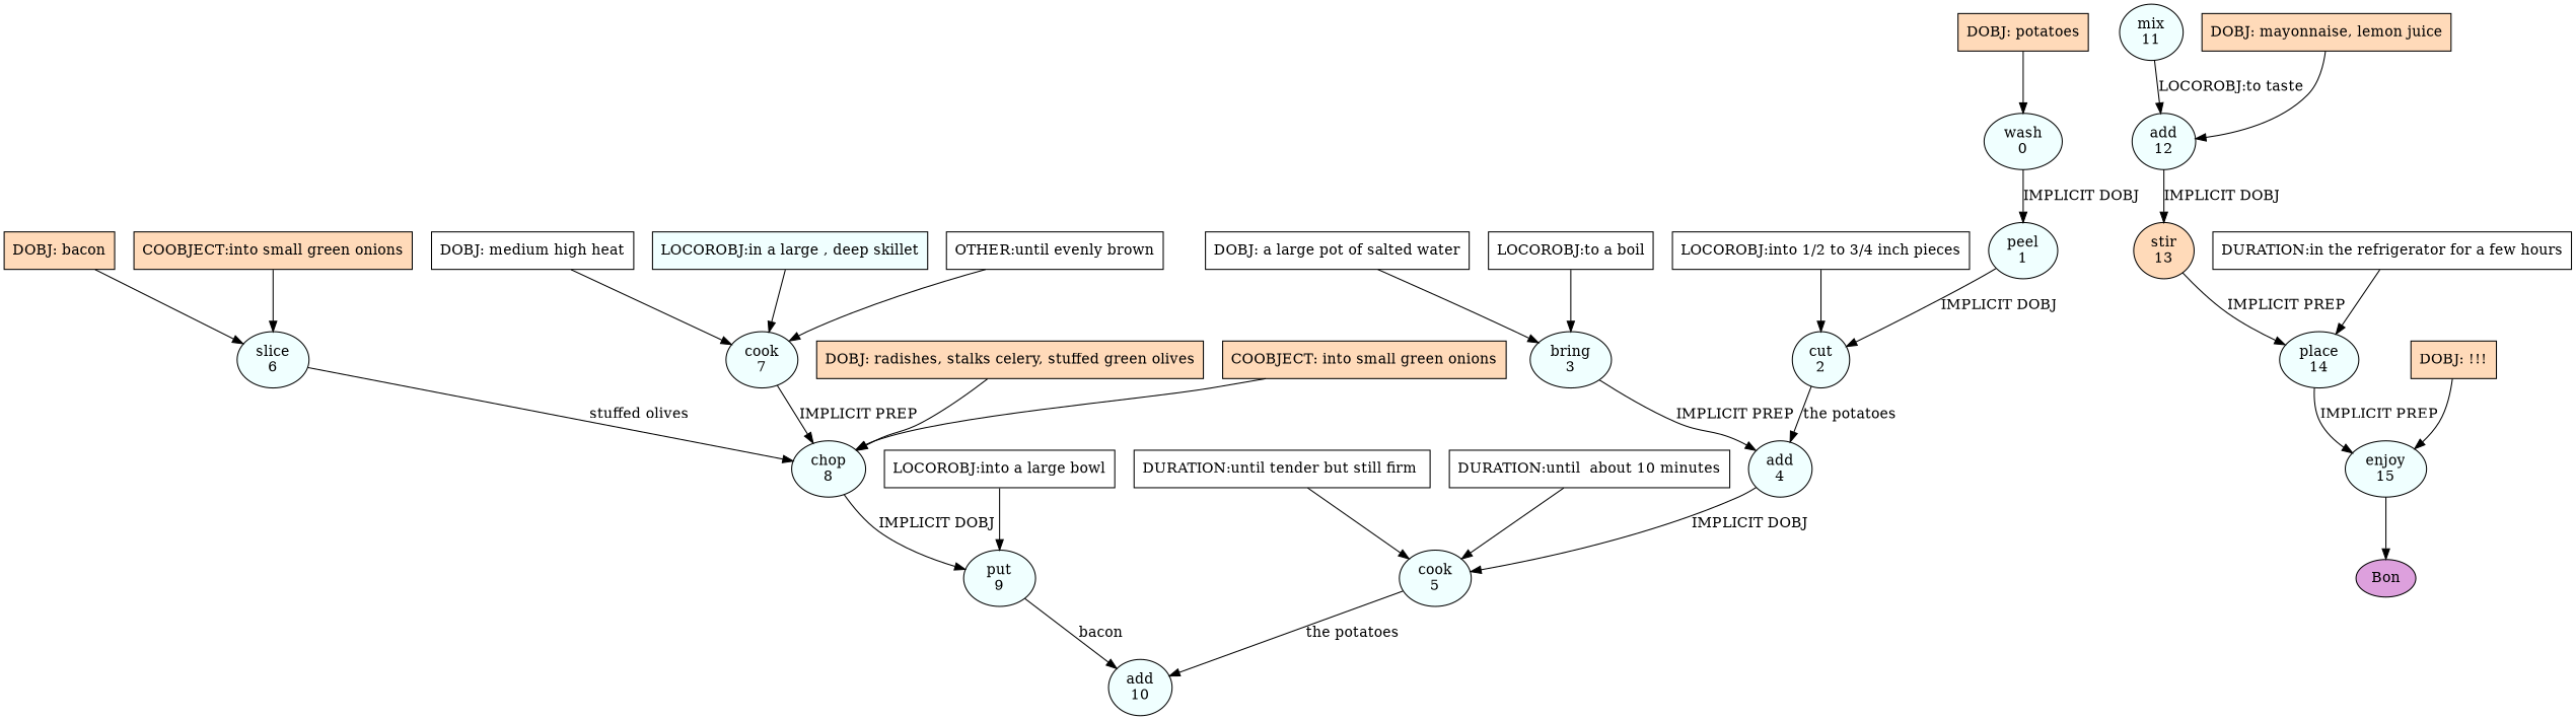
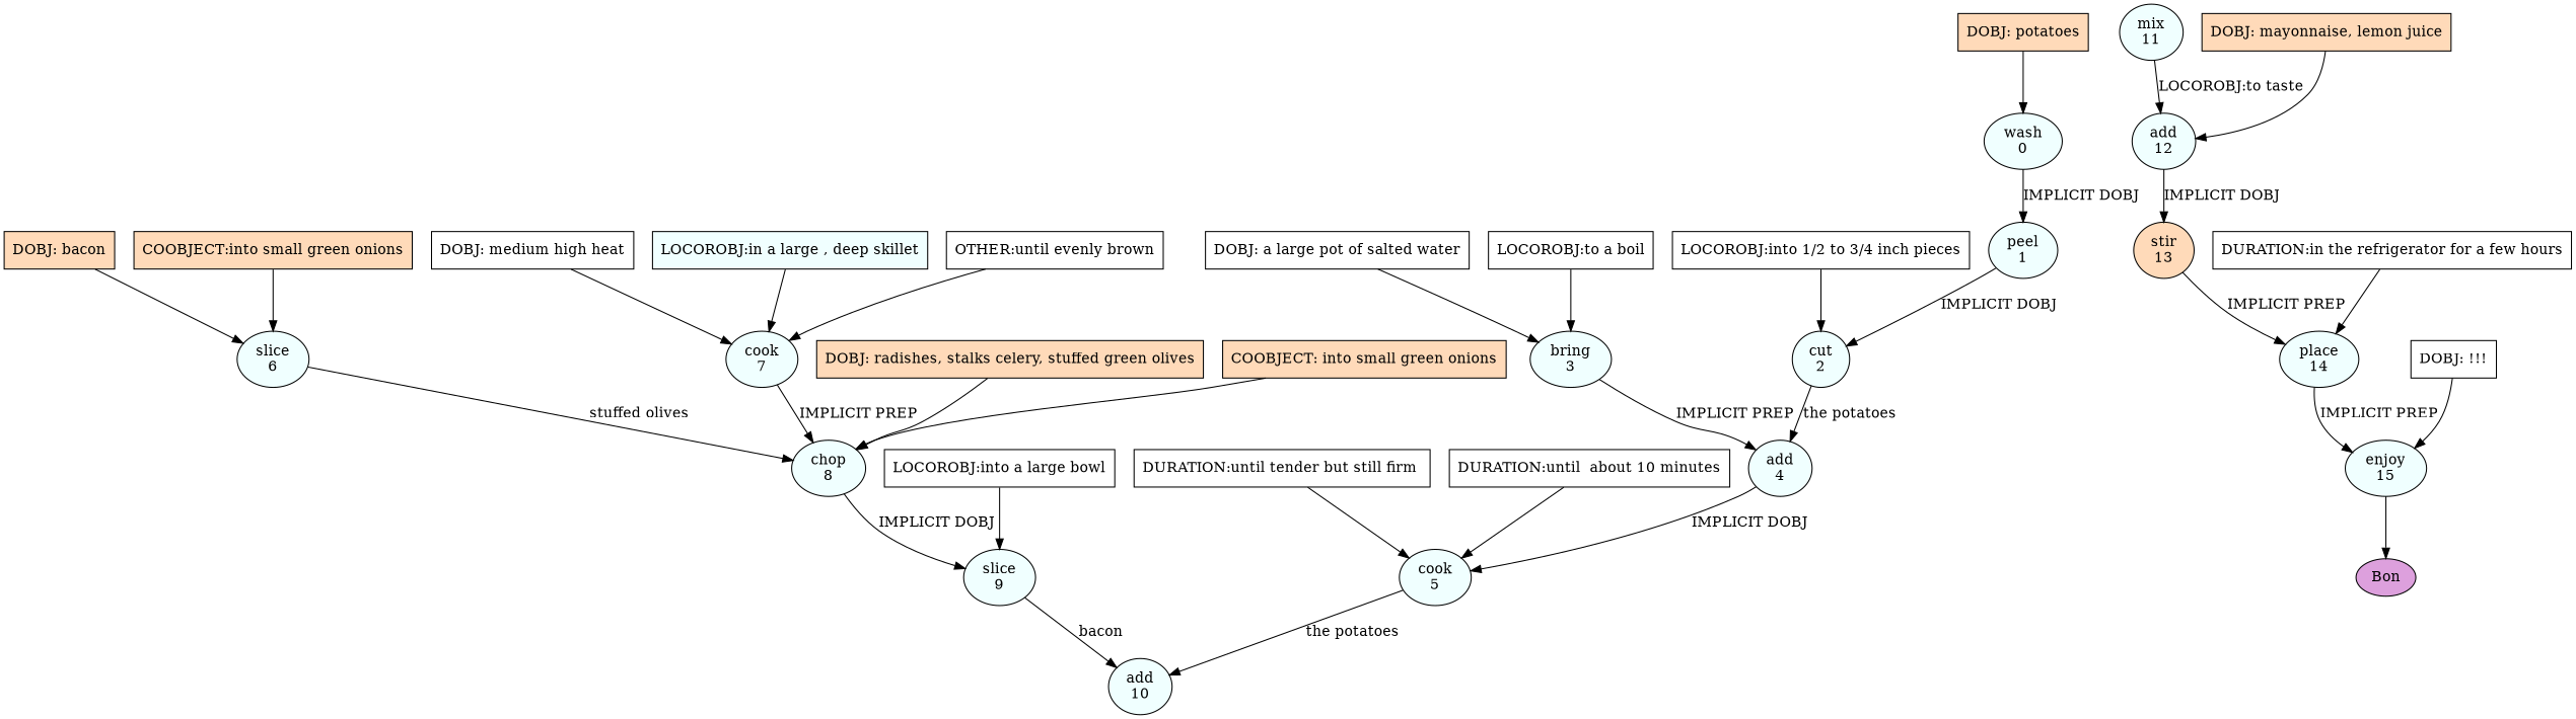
  digraph {
    node [fillcolor=azure shape=oval style=filled]
    n1 [label="wash\n0"]
    n2 [label="peel\n1"]
    n3 [label="cut\n2"]
    n4 [label="add\n4"]
    n5 [label="cook\n5"]
    n6 [label="bring\n3"]
    n7 [label="add\n10"]
    n8 [label="slice\n6"]
    n9 [label="chop\n8"]
-   n10 [label="put\n9"]
+   n10 [label="slice\n9"]
    n11 [label="cook\n7"]
    n12 [label="mix\n11"]
    n13 [label="add\n12"]
    n14 [fillcolor=peachpuff label="stir\n13"]
    n15 [label="place\n14"]
    n16 [label="enjoy\n15"]
    n17 [fillcolor=plum label=Bon]
    n18 [fillcolor=peachpuff label="DOBJ: bacon" shape=box]
    n19 [fillcolor=peachpuff label="COOBJECT:into small green onions" shape=box]
    n20 [fillcolor=white label="DOBJ: a large pot of salted water" shape=box]
    n21 [fillcolor=white label="LOCOROBJ:to a boil" shape=box]
    n22 [fillcolor=peachpuff label="DOBJ: potatoes" shape=box]
    n23 [fillcolor=white label="DOBJ: medium high heat" shape=box]
    n24 [label="LOCOROBJ:in a large , deep skillet" shape=box]
    n25 [fillcolor=white label="OTHER:until evenly brown" shape=box]
    n26 [fillcolor=white label="LOCOROBJ:into 1/2 to 3/4 inch pieces" shape=box]
    n27 [fillcolor=white label="DURATION:until tender but still firm " shape=box]
    n28 [fillcolor=white label="DURATION:until  about 10 minutes" shape=box]
    n29 [fillcolor=peachpuff label="DOBJ: radishes, stalks celery, stuffed green olives" shape=box]
    n30 [fillcolor=peachpuff label="COOBJECT: into small green onions" shape=box]
    n31 [fillcolor=white label="LOCOROBJ:into a large bowl" shape=box]
    n32 [fillcolor=peachpuff label="DOBJ: mayonnaise, lemon juice" shape=box]
    n33 [fillcolor=white label="DURATION:in the refrigerator for a few hours" shape=box]
-   n34 [fillcolor=peachpuff label="DOBJ: !!!" shape=box]
+   n34 [fillcolor=white label="DOBJ: !!!" shape=box]
    n1 -> n2 [label="IMPLICIT DOBJ"]
    n2 -> n3 [label="IMPLICIT DOBJ"]
    n3 -> n4 [label="the potatoes"]
    n4 -> n5 [label="IMPLICIT DOBJ"]
    n5 -> n7 [label="the potatoes"]
    n6 -> n4 [label="IMPLICIT PREP"]
    n8 -> n9 [label=" stuffed olives"]
    n9 -> n10 [label="IMPLICIT DOBJ"]
    n10 -> n7 [label=bacon]
    n11 -> n9 [label="IMPLICIT PREP"]
    n12 -> n13 [label="LOCOROBJ:to taste"]
    n13 -> n14 [label="IMPLICIT DOBJ"]
    n14 -> n15 [label="IMPLICIT PREP"]
    n15 -> n16 [label="IMPLICIT PREP"]
    n16 -> n17
    n18 -> n8
    n19 -> n8
    n20 -> n6
    n21 -> n6
    n22 -> n1
    n23 -> n11
    n24 -> n11
    n25 -> n11
    n26 -> n3
    n27 -> n5
    n28 -> n5
    n29 -> n9
    n30 -> n9
    n31 -> n10
    n32 -> n13
    n33 -> n15
    n34 -> n16
  }
